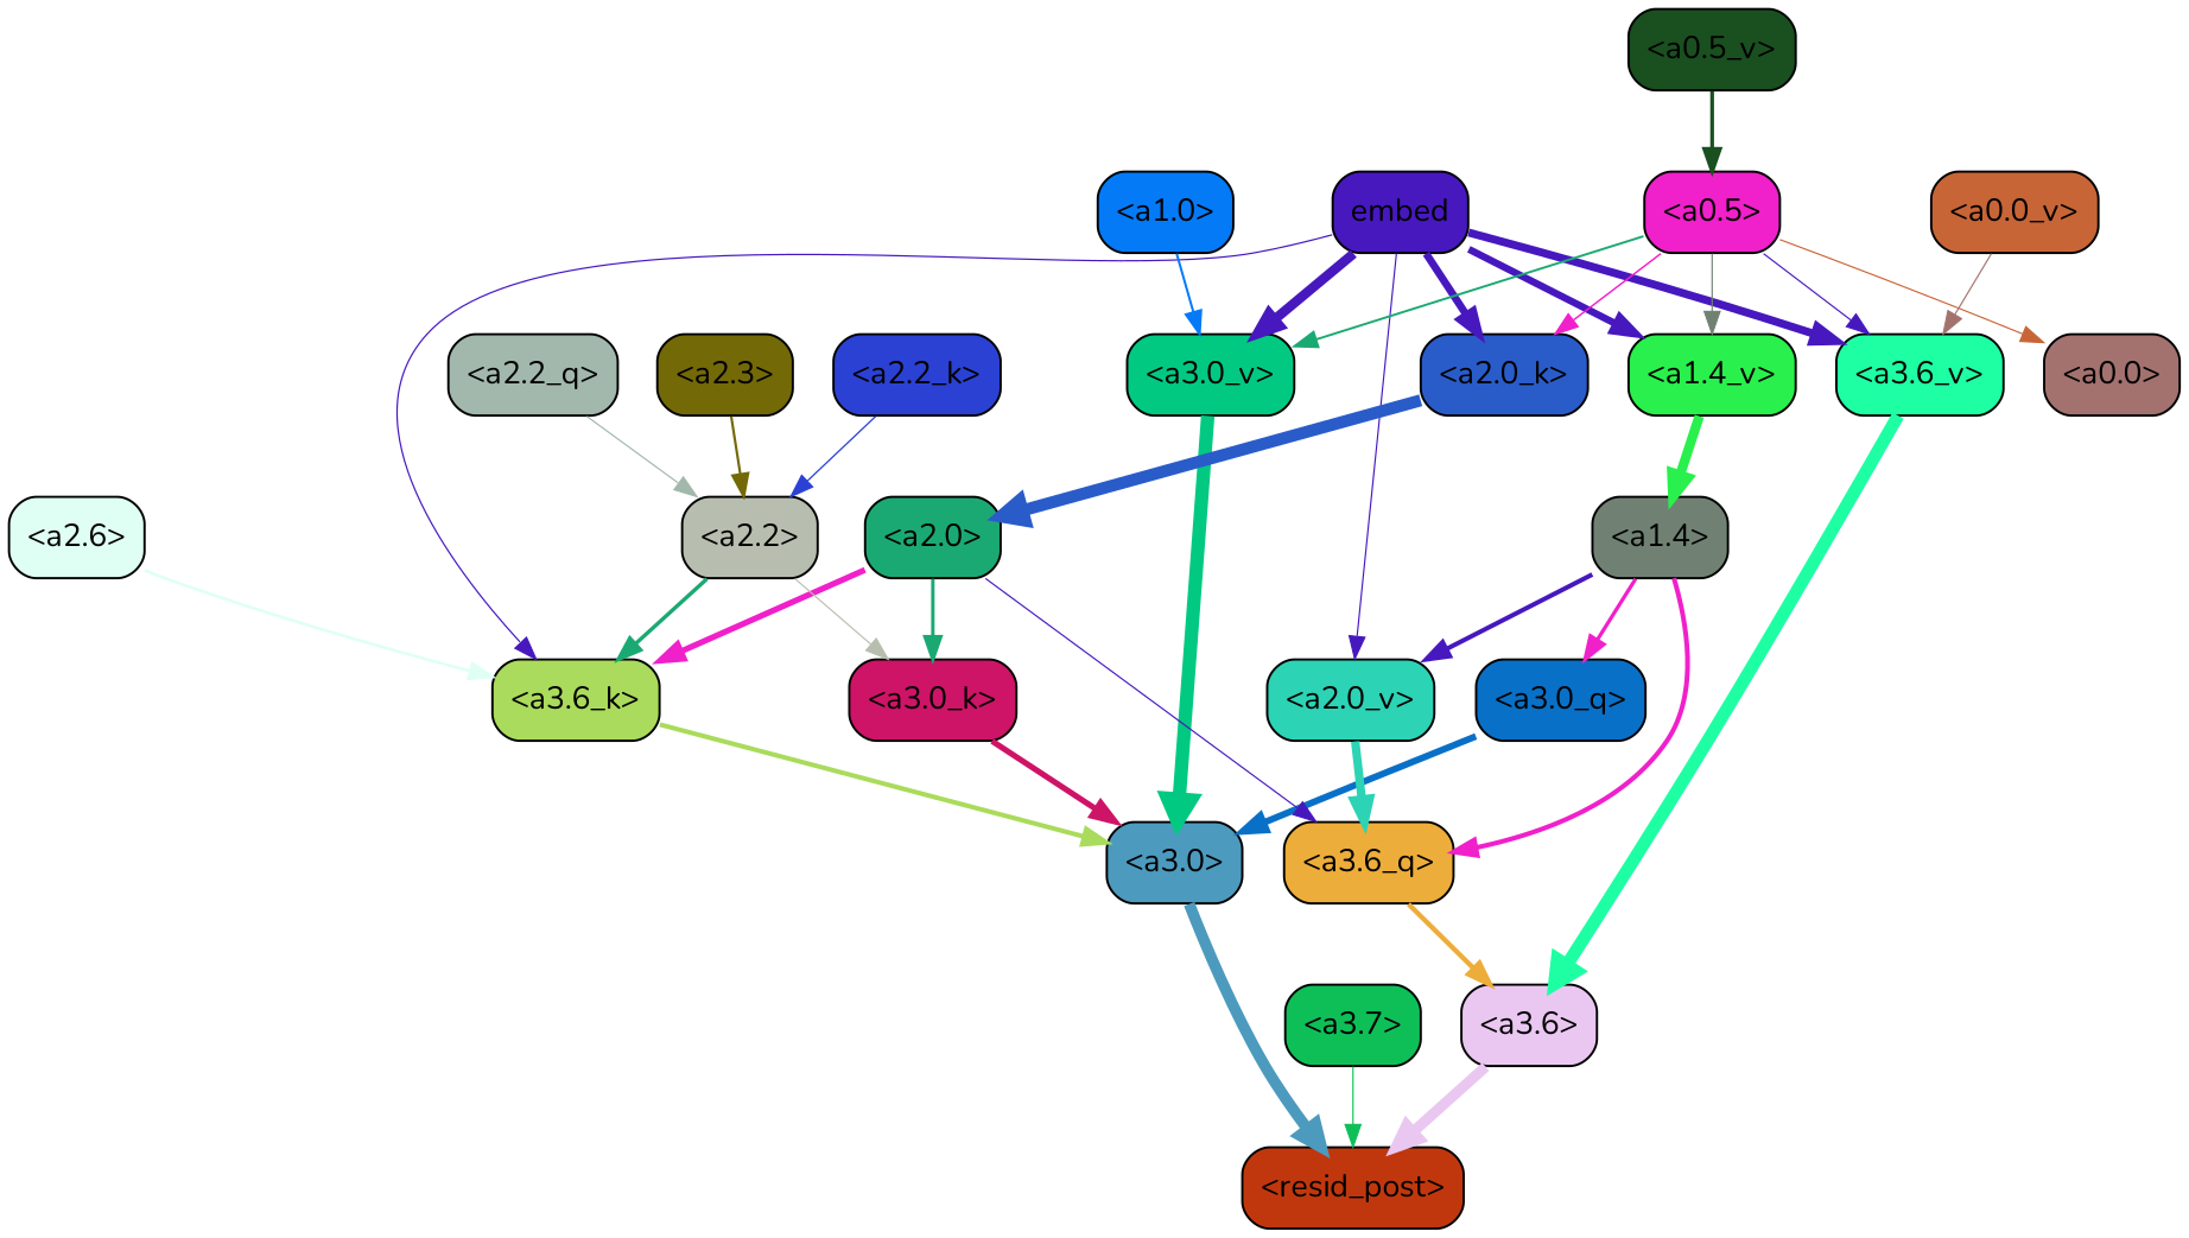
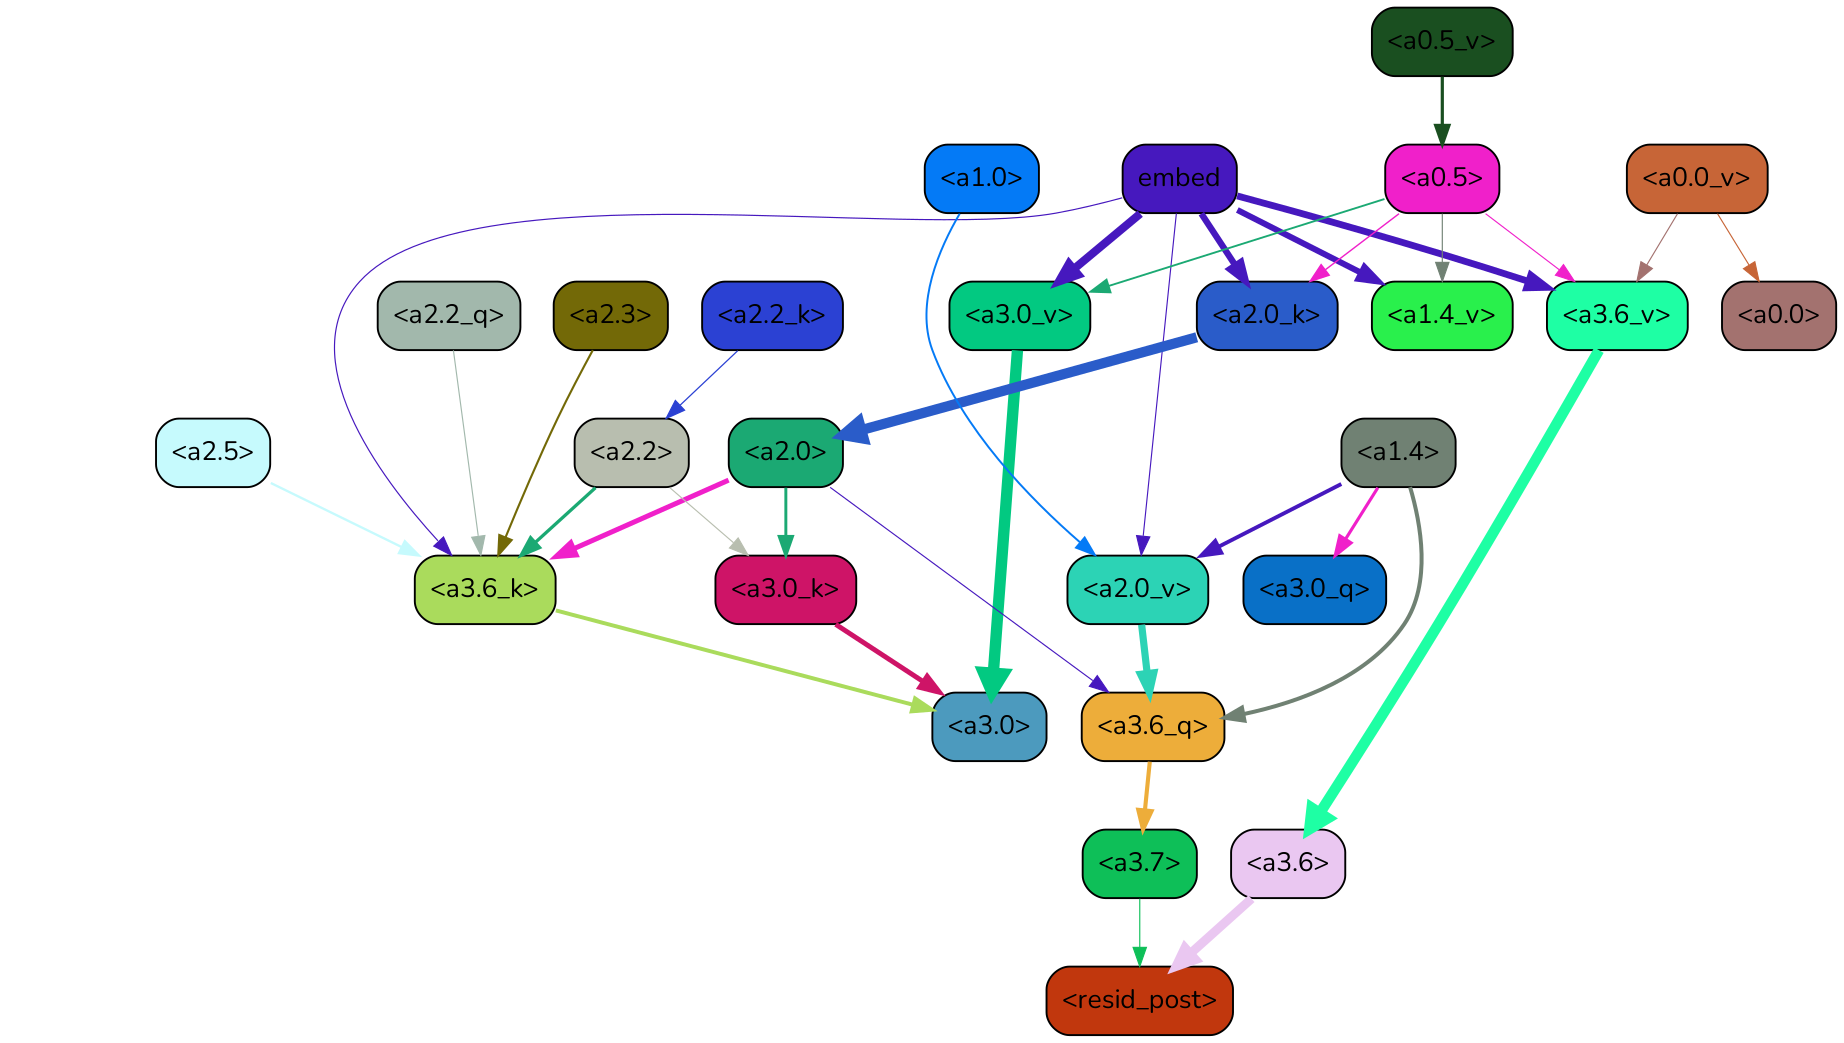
  strict digraph {
    fontname=Nunito
    splines=true
    node [color=black fontname=Nunito shape=box style="filled, rounded"]
    edge [color="#4618be" fontname=Nunito penwidth=0.6]
    "<a3.7>" [fillcolor="#0ebf58"]
    "<resid_post>" [fillcolor="#c1370d"]
    "<a3.6>" [fillcolor="#eac7f1"]
    "<a3.0>" [fillcolor="#4c9abe"]
    "<a3.6_q>" [fillcolor="#edad3a"]
    "<a3.0_q>" [fillcolor="#0970c7"]
    "<a3.6_k>" [fillcolor="#aadb5c"]
    "<a3.0_k>" [fillcolor="#ce1467"]
    "<a3.6_v>" [fillcolor="#1effa4"]
    "<a3.0_v>" [fillcolor="#02c981"]
    "<a2.0>" [fillcolor="#1ba973"]
    "<a1.4>" [fillcolor="#708173"]
    "<a2.0_v>" [fillcolor="#2cd3b5"]
-   "<a2.6>" [fillcolor="#e0fff4"]
+   "<a2.5>" [fillcolor="#c6fafd"]
    "<a2.3>" [fillcolor="#736907"]
    "<a2.2>" [fillcolor="#b8beaf"]
    embed [fillcolor="#4618be"]
    "<a2.0_k>" [fillcolor="#2a5cc9"]
    "<a1.4_v>" [fillcolor="#29f04c"]
    "<a1.0>" [fillcolor="#047af6"]
    "<a0.5>" [fillcolor="#f020ca"]
    "<a0.0>" [fillcolor="#a3726f"]
    "<a2.2_q>" [fillcolor="#a2b8ac"]
    "<a2.2_k>" [fillcolor="#2b41d3"]
    "<a0.5_v>" [fillcolor="#1a4f20"]
    "<a0.0_v>" [fillcolor="#c76537"]
    "<a3.7>" -> "<resid_post>" [color="#0ebf58"]
    "<a3.6>" -> "<resid_post>" [color="#eac7f1" penwidth=4.748674273490906]
-   "<a3.0>" -> "<resid_post>" [color="#4c9abe" penwidth=5.004031300544739]
-   "<a3.6_q>" -> "<a3.6>" [color="#edad3a" penwidth=2.1656854450702667]
-   "<a3.0_q>" -> "<a3.0>" [color="#0970c7" penwidth=2.95696559548378]
+   "<a3.6_q>" -> "<a3.7>" [color="#edad3a" penwidth=2.1656854450702667]
    "<a3.6_k>" -> "<a3.0>" [color="#aadb5c" penwidth=2.086437076330185]
    "<a3.0_k>" -> "<a3.0>" [color="#ce1467" penwidth=2.5988530814647675]
    "<a3.6_v>" -> "<a3.6>" [color="#1effa4" penwidth=5.669987380504608]
    "<a3.0_v>" -> "<a3.0>" [color="#02c981" penwidth=5.9515902400016785]
    "<a2.0>" -> "<a3.6_q>"
    "<a2.0>" -> "<a3.6_k>" [color="#f020ca" penwidth=2.6423546075820923]
    "<a2.0>" -> "<a3.0_k>" [color="#1ba973" penwidth=1.5482127666473389]
-   "<a1.4>" -> "<a3.6_q>" [color="#f020ca" penwidth=2.1035547256469727]
+   "<a1.4>" -> "<a3.6_q>" [color="#708173" penwidth=2.1035547256469727]
    "<a1.4>" -> "<a3.0_q>" [color="#f020ca" penwidth=1.6541699171066284]
    "<a1.4>" -> "<a2.0_v>" [penwidth=2.048949420452118]
    "<a2.0_v>" -> "<a3.6_q>" [color="#2cd3b5" penwidth=3.76983106136322]
-   "<a2.6>" -> "<a3.6_k>" [color="#e0fff4" penwidth=1.3718644380569458]
-   "<a2.3>" -> "<a2.2>" [color="#736907" penwidth=1.1117559671401978]
+   "<a2.5>" -> "<a3.6_k>" [color="#c6fafd" penwidth=1.231603980064392]
+   "<a2.3>" -> "<a3.6_k>" [color="#736907" penwidth=1.1117559671401978]
    "<a2.2>" -> "<a3.6_k>" [color="#1ba973" penwidth=1.7315057516098022]
    "<a2.2>" -> "<a3.0_k>" [color="#b8beaf"]
    embed -> "<a3.6_k>" [penwidth=0.6229734420776367]
    embed -> "<a3.6_v>" [penwidth=3.56406831741333]
    embed -> "<a3.0_v>" [penwidth=4.293717980384827]
    embed -> "<a2.0_v>"
    embed -> "<a2.0_k>" [penwidth=3.348647713661194]
    embed -> "<a1.4_v>" [penwidth=3.1658360958099365]
    "<a2.0_k>" -> "<a2.0>" [color="#2a5cc9" penwidth=5.364346981048584]
-   "<a1.4_v>" -> "<a1.4>" [color="#29f04c" penwidth=4.295930981636047]
-   "<a1.0>" -> "<a3.0_v>" [color="#047af6" penwidth=1.0333166718482971]
-   "<a0.5>" -> "<a3.6_v>"
+   "<a1.0>" -> "<a2.0_v>" [color="#047af6" penwidth=1.0333166718482971]
+   "<a0.5>" -> "<a3.6_v>" [color="#f020ca"]
    "<a0.5>" -> "<a3.0_v>" [color="#1ba973" penwidth=0.9916514158248901]
    "<a0.5>" -> "<a2.0_k>" [color="#f020ca" penwidth=0.7479127645492554]
    "<a0.5>" -> "<a1.4_v>" [color="#708173"]
-   "<a2.2_q>" -> "<a2.2>" [color="#a2b8ac" penwidth=0.6068362593650818]
+   "<a2.2_q>" -> "<a3.6_k>" [color="#a2b8ac" penwidth=0.6068362593650818]
    "<a2.2_k>" -> "<a2.2>" [color="#2b41d3" penwidth=0.6648573875427246]
    "<a0.5_v>" -> "<a0.5>" [color="#1a4f20" penwidth=1.6795680522918701]
    "<a0.0_v>" -> "<a3.6_v>" [color="#a3726f"]
-   "<a0.5>" -> "<a0.0>" [color="#c76537"]
+   "<a0.0_v>" -> "<a0.0>" [color="#c76537"]
  }
